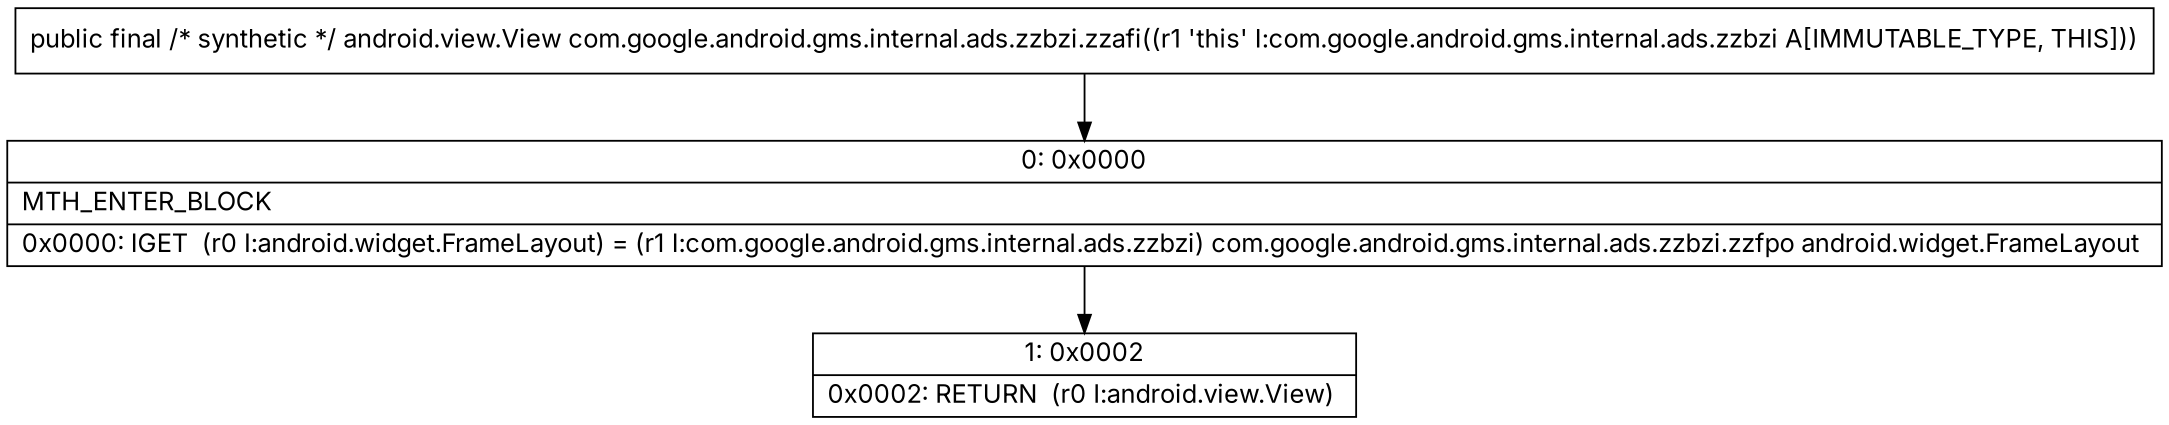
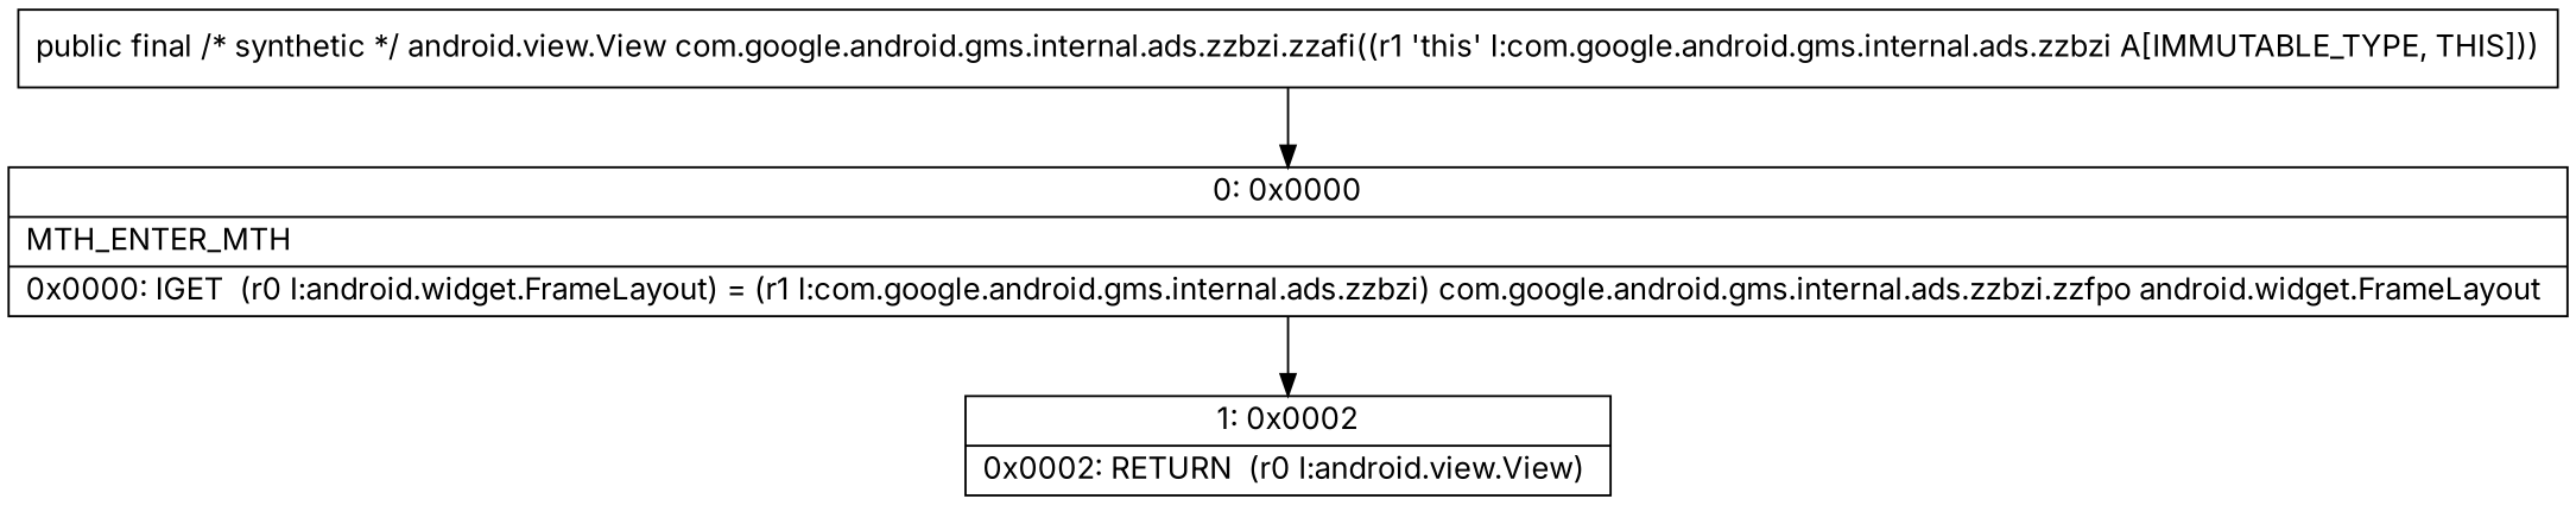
  digraph {
    fontname=Inter
    node [shape=record fontname=Inter]
    edge [fontname=Inter]
-   n1 [label="{0\:\ 0x0000|MTH_ENTER_BLOCK\l|0x0000: IGET  (r0 I:android.widget.FrameLayout) = (r1 I:com.google.android.gms.internal.ads.zzbzi) com.google.android.gms.internal.ads.zzbzi.zzfpo android.widget.FrameLayout \l}"]
+   n1 [label="{0\:\ 0x0000|MTH_ENTER_MTH\l|0x0000: IGET  (r0 I:android.widget.FrameLayout) = (r1 I:com.google.android.gms.internal.ads.zzbzi) com.google.android.gms.internal.ads.zzbzi.zzfpo android.widget.FrameLayout \l}"]
    n2 [label="{1\:\ 0x0002|0x0002: RETURN  (r0 I:android.view.View) \l}"]
    n3 [label="{public final \/* synthetic *\/ android.view.View com.google.android.gms.internal.ads.zzbzi.zzafi((r1 'this' I:com.google.android.gms.internal.ads.zzbzi A[IMMUTABLE_TYPE, THIS])) }"]
    n1 -> n2
    n3 -> n1
  }
